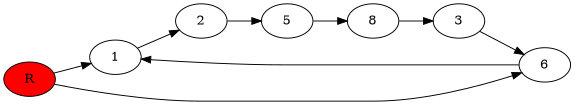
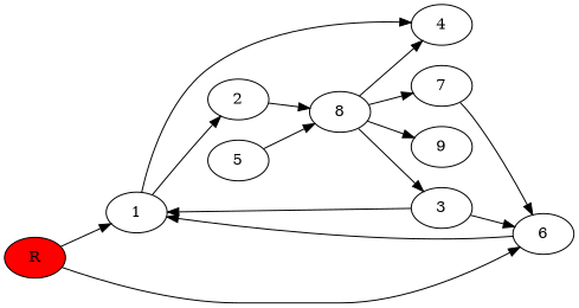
  digraph {
    rankdir=LR
    1
    2
+   4
    8
    3
+   7
+   9
    6
    5
    R [fillcolor="#ff0000" style=filled]
    1 -> 2
-   2 -> 5
+   1 -> 4
+   2 -> 8
+   8 -> 4
    8 -> 3
+   8 -> 7
+   8 -> 9
+   3 -> 1
    3 -> 6
+   7 -> 6
    6 -> 1
    5 -> 8
    R -> 1
    R -> 6
  }
